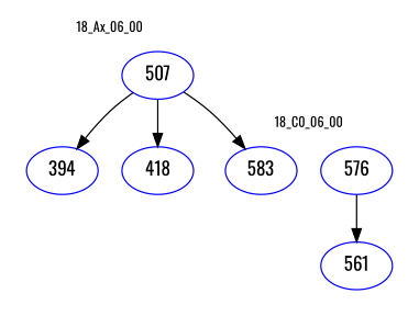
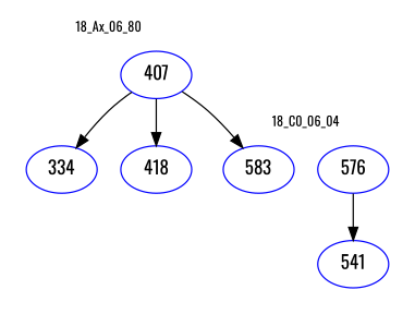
  digraph {
    fontname=Oswald
    node [color=blue fontname=Oswald]
    edge [color=black fontname=Oswald]
-   n1 [label=507]
-   n2 [label=394]
+   n1 [label=407]
+   n2 [label=334]
    n3 [label=418]
    n4 [label=576]
-   n5 [label=561]
+   n5 [label=541]
    n6 [label=583]
    subgraph cluster_1 {
      color=white
      fontsize=10
-     label="18_Ax_06_00"
+     label="18_Ax_06_80"
      n1
      n2
      n3
    }
    subgraph cluster_2 {
      color=white
      fontsize=10
-     label="18_C0_06_00"
+     label="18_C0_06_04"
      n4
      n5
      n6
    }
    n1 -> n2
    n1 -> n3
    n1 -> n6
    n4 -> n5
  }
